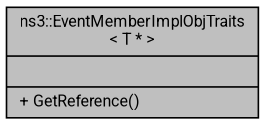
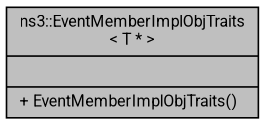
  digraph {
    fontname=Roboto
-   n1 [color=black fillcolor=grey75 fontcolor=black fontname=Roboto fontsize=10 height=0.2 label="{ns3::EventMemberImplObjTraits\l\< T * \>\n||+ GetReference()\l}" shape=record style=filled width=0.4]
+   n1 [color=black fillcolor=grey75 fontcolor=black fontname=Roboto fontsize=10 height=0.2 label="{ns3::EventMemberImplObjTraits\l\< T * \>\n||+ EventMemberImplObjTraits()\l}" shape=record style=filled width=0.4]
  }
